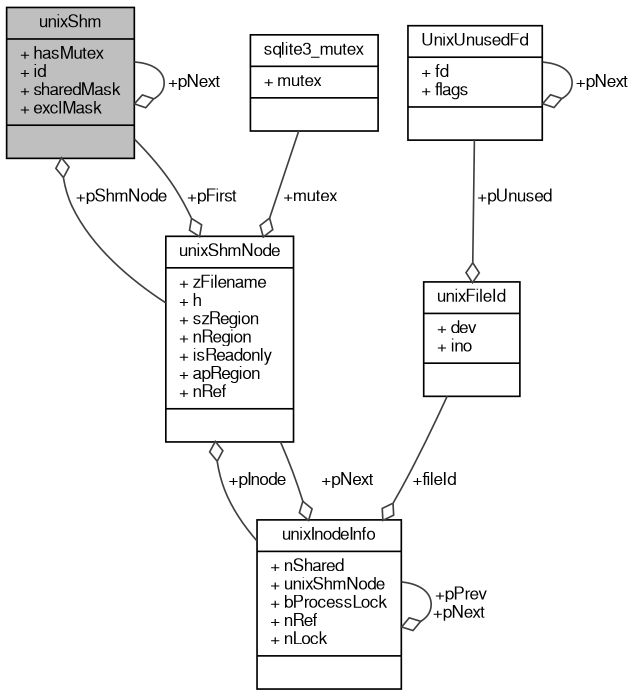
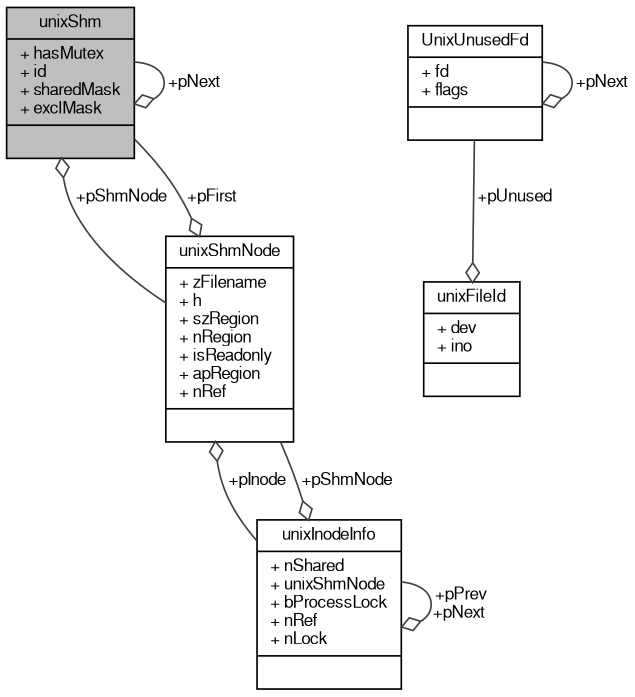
  digraph {
    node [color=black fillcolor=white fontname=FreeSans fontsize=10 shape=record style=filled]
    edge [arrowhead=odiamond color=grey25 fontname=FreeSans fontsize=10 labelfontname=FreeSans labelfontsize=10 style=solid]
    n1 [fillcolor=grey75 fontcolor=black height=0.2 label="{unixShm\n|+ hasMutex\l+ id\l+ sharedMask\l+ exclMask\l|}" width=0.4]
    n2 [height=0.2 label="{unixShmNode\n|+ zFilename\l+ h\l+ szRegion\l+ nRegion\l+ isReadonly\l+ apRegion\l+ nRef\l|}" width=0.4]
    n3 [height=0.2 label="{unixInodeInfo\n|+ nShared\l+ unixShmNode\l+ bProcessLock\l+ nRef\l+ nLock\l|}" width=0.4]
-   n4 [height=0.2 label="{sqlite3_mutex\n|+ mutex\l|}" width=0.4]
    n5 [height=0.2 label="{UnixUnusedFd\n|+ fd\l+ flags\l|}" width=0.4]
    n6 [height=0.2 label="{unixFileId\n|+ dev\l+ ino\l|}" width=0.4]
    n1 -> n1 [label=" +pNext"]
    n1 -> n2 [label=" +pFirst"]
    n2 -> n1 [label=" +pShmNode"]
-   n2 -> n3 [label=" +pNext"]
+   n2 -> n3 [label=" +pShmNode"]
    n3 -> n2 [label=" +pInode"]
    n3 -> n3 [label=" +pPrev\n+pNext"]
-   n4 -> n2 [label=" +mutex"]
    n5 -> n5 [label=" +pNext"]
    n5 -> n6 [label=" +pUnused"]
-   n6 -> n3 [label=" +fileId"]
  }
